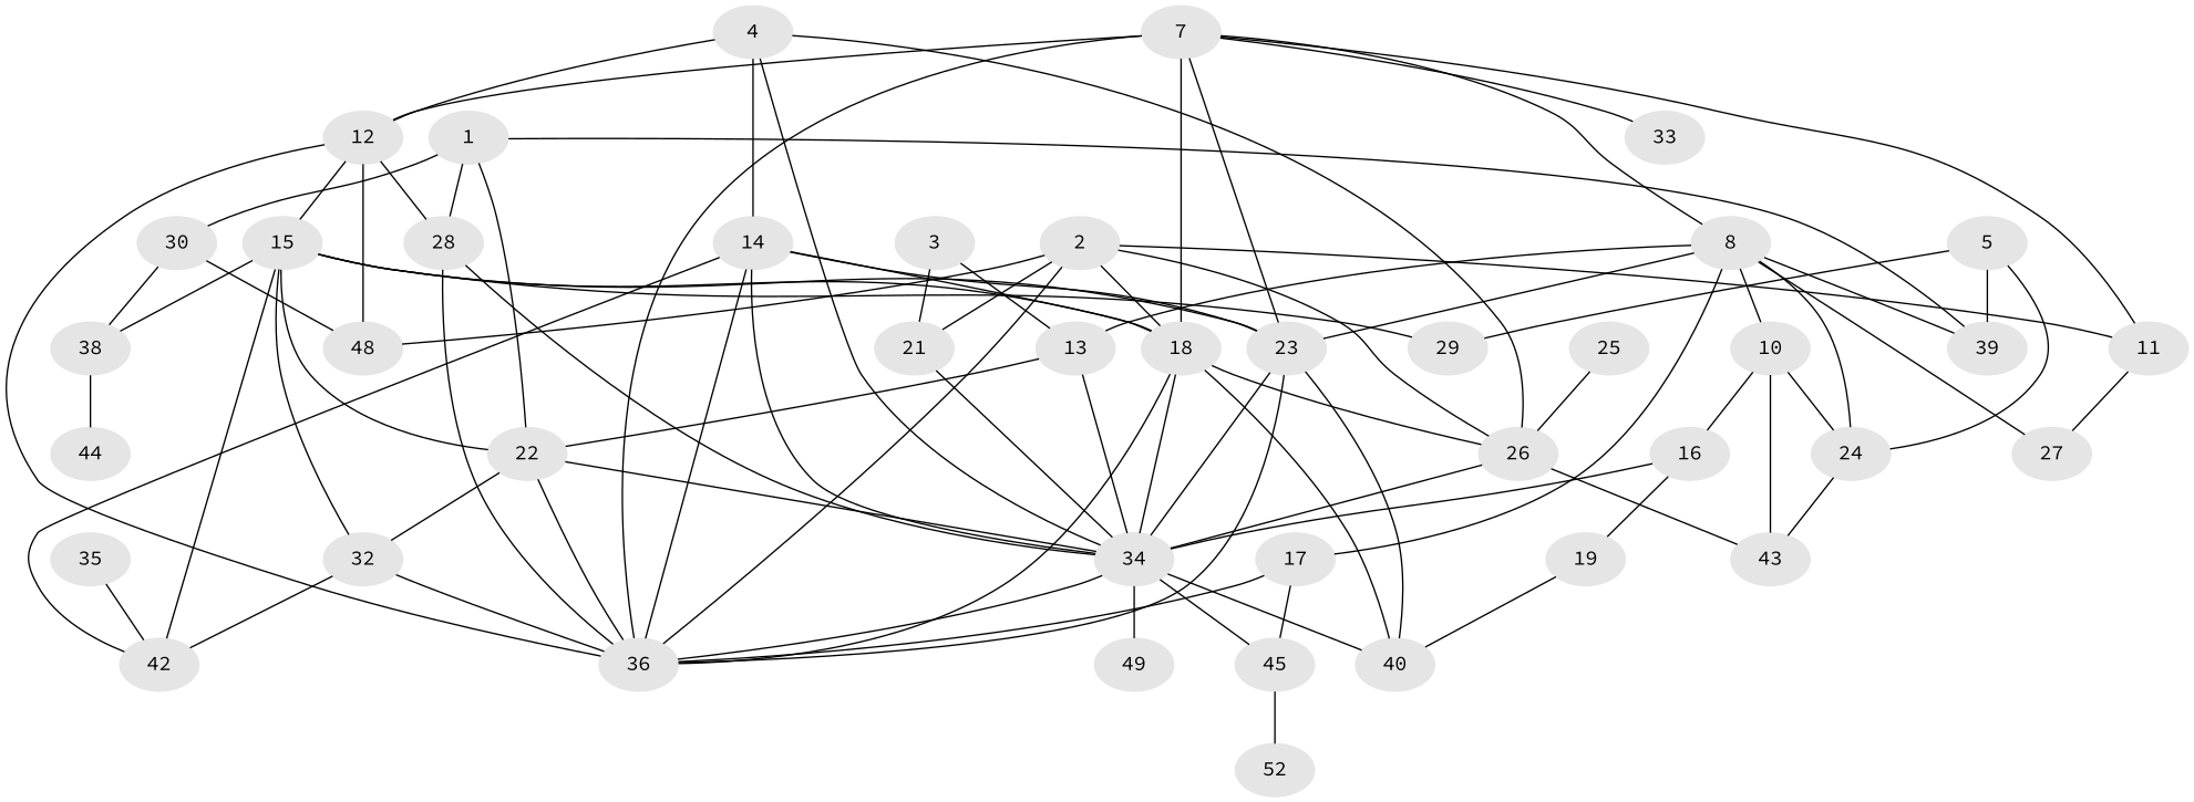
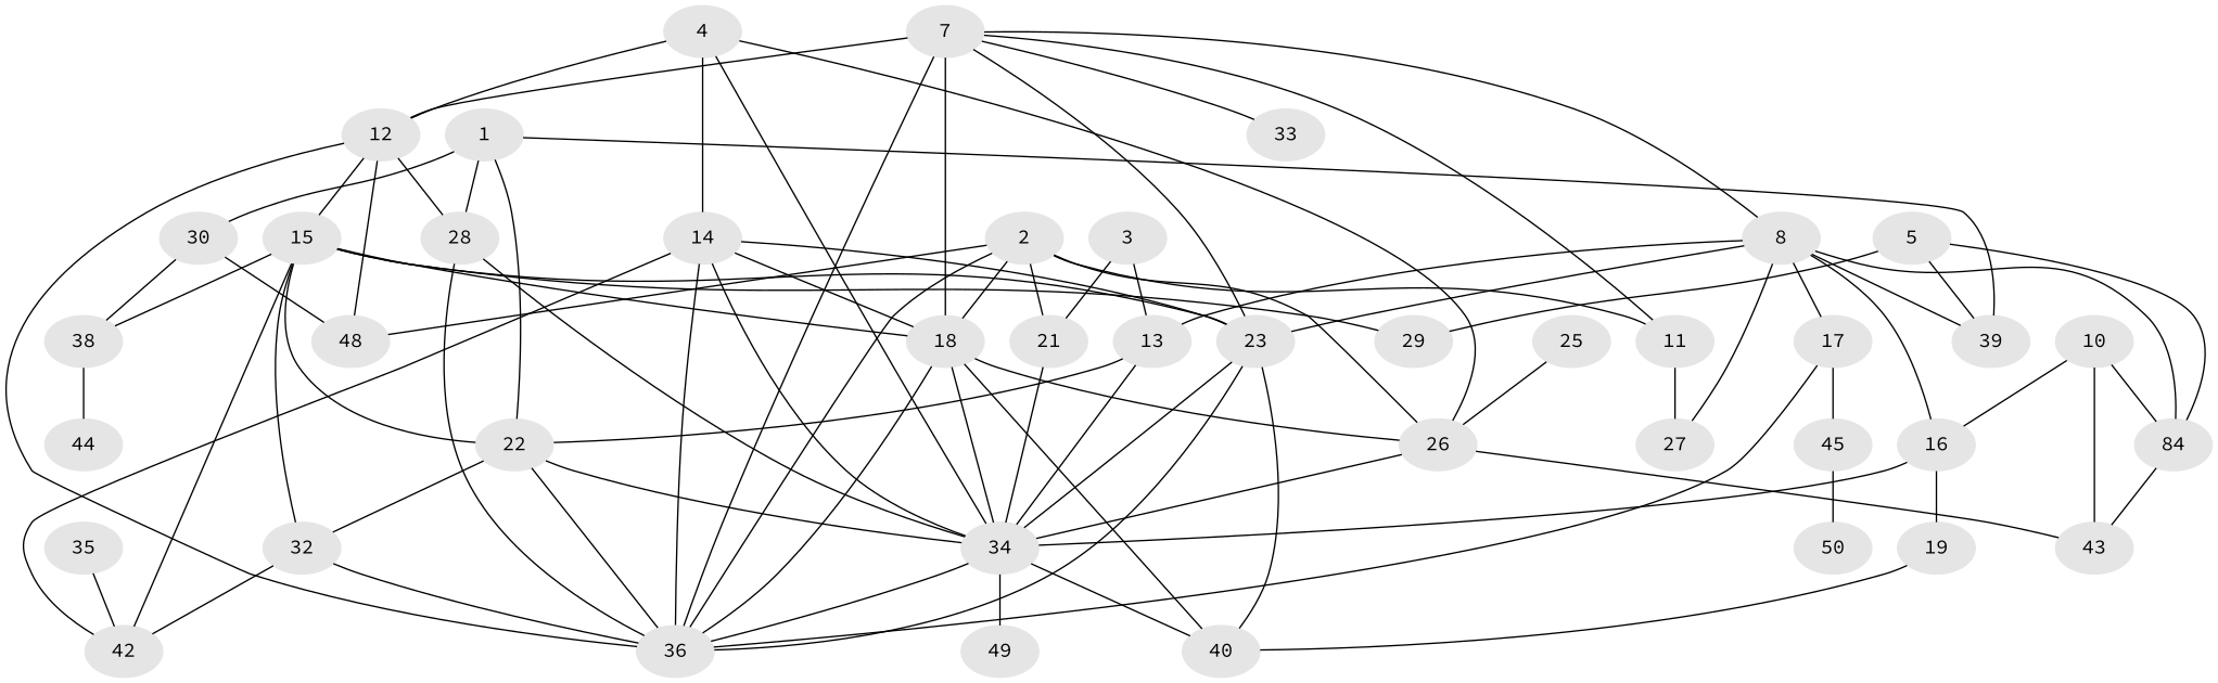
  graph {
    fontname="Source Code Pro"
    node [color=gray90 fontname="Source Code Pro" style=filled]
    edge [fontname="Source Code Pro" weight=1.0]
    1
    22
    28
    30
    39
    36
    n7 [label=34]
    32
    48
    38
    2
    11
    18
    21
    26
    27
    40
    43
    3
    13
    4
    12
    14
    15
    23
    42
    45
    49
    5
-   24
+   24 [label=84]
    29
    7
    8
    33
    10
    17
    16
    19
    44
-   50 [label=52]
+   50
    25
    35
    1 -- 22
    1 -- 28 [weight=2.0]
    1 -- 30
    1 -- 39
    22 -- 36
    22 -- n7
    22 -- 32
    28 -- 36
    28 -- n7
    30 -- 48
    30 -- 38
    n7 -- 36
    n7 -- 40
-   n7 -- 45
    n7 -- 49
    32 -- 36 [weight=2.0]
    32 -- 42
    38 -- 44
    2 -- 36
    2 -- 48
    2 -- 11
    2 -- 18
    2 -- 21
    2 -- 26
    11 -- 27
    18 -- 36
    18 -- n7 [weight=2.0]
    18 -- 26
    18 -- 40
    21 -- n7
    26 -- n7
    26 -- 43
    3 -- 21
    3 -- 13
    13 -- 22
    13 -- n7
    4 -- n7
    4 -- 26
    4 -- 12
    4 -- 14 [weight=2.0]
    12 -- 28
    12 -- 36
    12 -- 48
    12 -- 15 [weight=2.0]
    14 -- 36
    14 -- n7
    14 -- 18
    14 -- 23
    14 -- 42
    15 -- 22
    15 -- 32
    15 -- 38
    15 -- 18
    15 -- 23
    15 -- 42
    15 -- 29
    23 -- 36
    23 -- n7
    23 -- 40
    45 -- 50
    5 -- 39
    5 -- 24
    5 -- 29
    24 -- 43
    7 -- 36
    7 -- 11
    7 -- 18 [weight=6.0]
    7 -- 12 [weight=2.0]
    7 -- 23
    7 -- 8
    7 -- 33
    8 -- 39
    8 -- 27
    8 -- 13
    8 -- 23
    8 -- 24
-   8 -- 10
+   8 -- 16
    8 -- 17
    10 -- 43
    10 -- 24
    10 -- 16
    17 -- 36
    17 -- 45
    16 -- n7
    16 -- 19
    19 -- 40
    25 -- 26
    35 -- 42
  }
